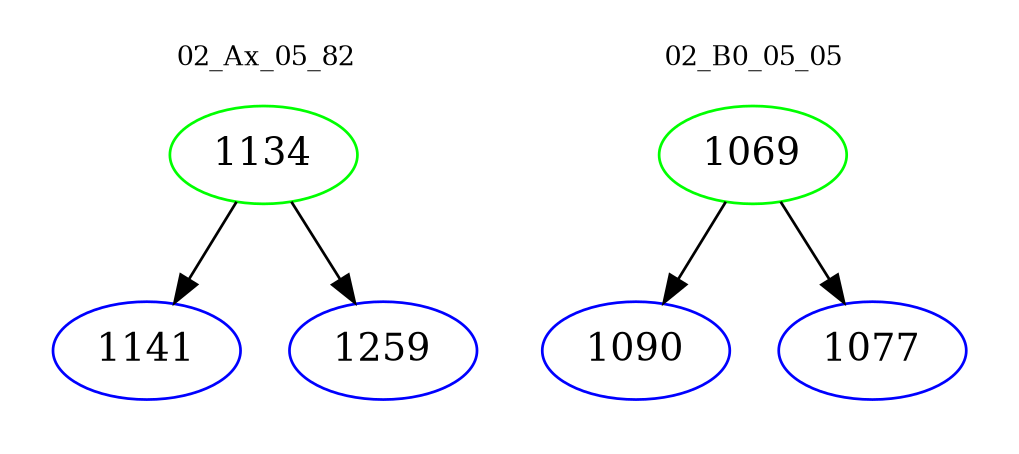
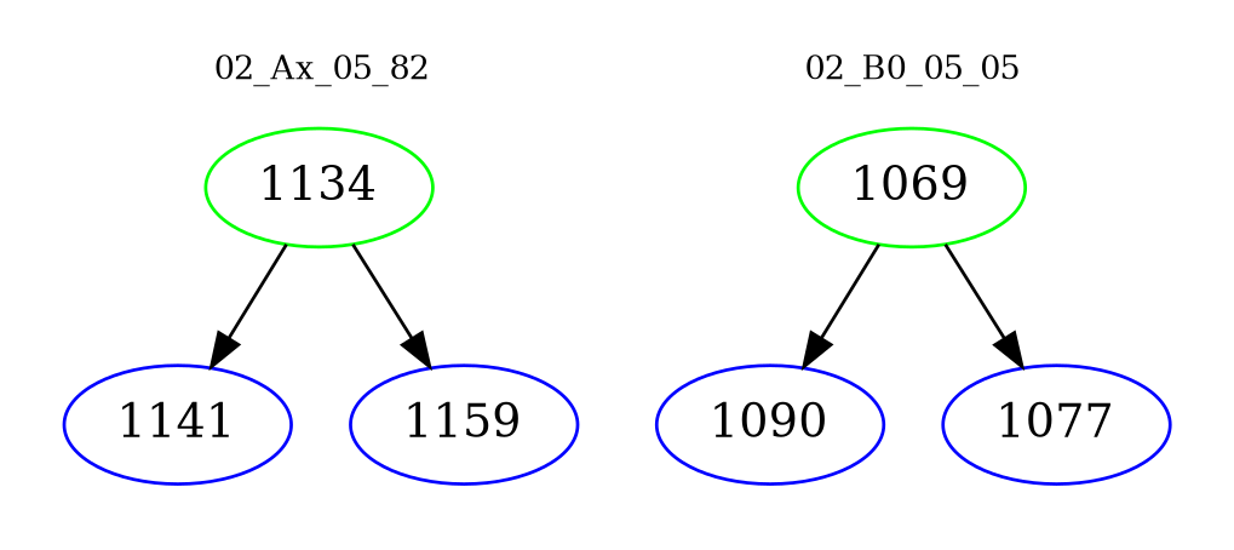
  digraph {
    node [color=blue]
    edge [color=black]
    n1 [color=green label=1134]
    n2 [label=1141]
-   n3 [label=1259]
+   n3 [label=1159]
    n4 [color=green label=1069]
    n5 [label=1090]
    n6 [label=1077]
    subgraph cluster_1 {
      color=white
      fontsize=10
      label="02_Ax_05_82"
      n1
      n2
      n3
    }
    subgraph cluster_2 {
      color=white
      fontsize=10
      label="02_B0_05_05"
      n4
      n5
      n6
    }
    n1 -> n2
    n1 -> n3
    n4 -> n5
    n4 -> n6
  }
